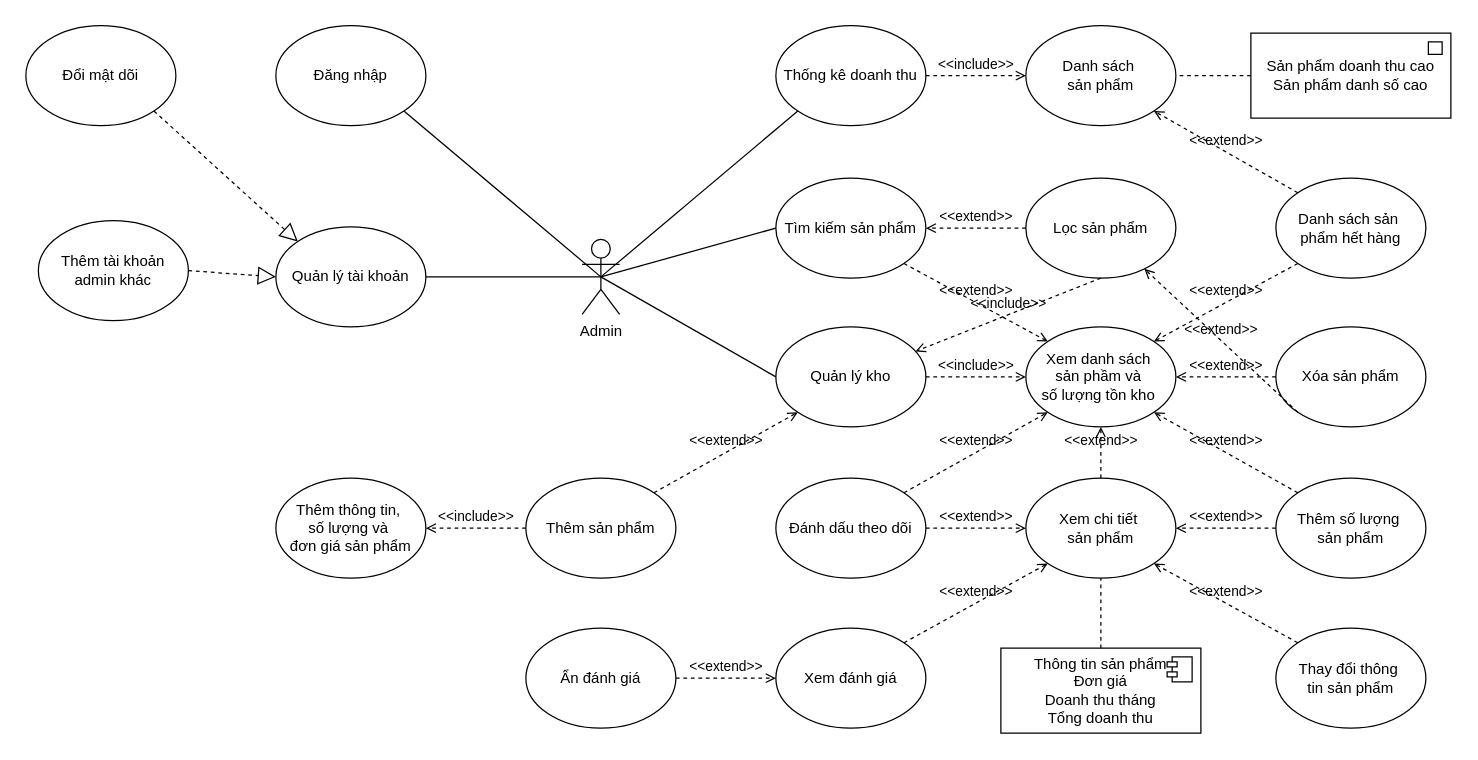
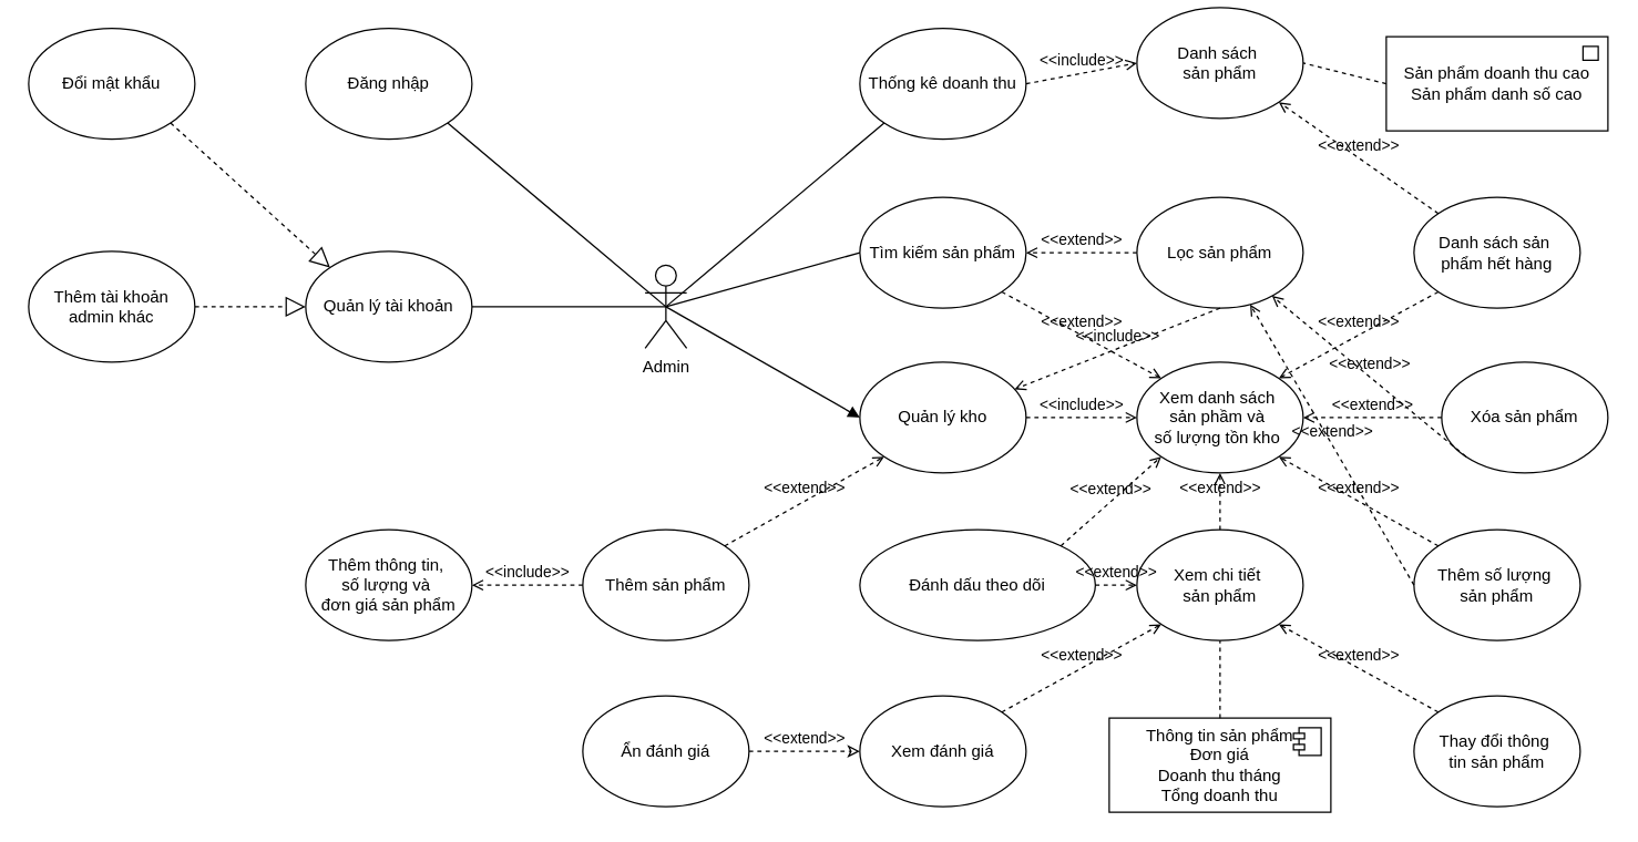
  <mxCell id="0" />
  <mxCell id="1" parent="0" />
  <mxCell id="2" value="Admin&lt;div&gt;&lt;br&gt;&lt;/div&gt;" style="shape=umlActor;verticalLabelPosition=bottom;verticalAlign=top;html=1;outlineConnect=0;" parent="1" vertex="1"><mxGeometry x="465" y="191" width="30" height="60" as="geometry" /></mxCell>
  <mxCell id="3" value="Xem danh sách&amp;nbsp;&lt;div&gt;sản&amp;nbsp;&lt;span style=&quot;background-color: transparent; color: light-dark(rgb(0, 0, 0), rgb(255, 255, 255));&quot;&gt;phầm và&amp;nbsp;&lt;/span&gt;&lt;/div&gt;&lt;div&gt;&lt;span style=&quot;background-color: transparent; color: light-dark(rgb(0, 0, 0), rgb(255, 255, 255));&quot;&gt;số lượng tồn kho&amp;nbsp;&lt;/span&gt;&lt;/div&gt;" style="ellipse;whiteSpace=wrap;html=1;" parent="1" vertex="1"><mxGeometry x="820" y="261" width="120" height="80" as="geometry" /></mxCell>
  <mxCell id="4" value="Xem chi tiết&amp;nbsp;&lt;div&gt;sản phẩm&lt;/div&gt;" style="ellipse;whiteSpace=wrap;html=1;" parent="1" vertex="1"><mxGeometry x="820" y="382" width="120" height="80" as="geometry" /></mxCell>
  <mxCell id="5" value="Tìm kiếm sản phẩm" style="ellipse;whiteSpace=wrap;html=1;" parent="1" vertex="1"><mxGeometry x="620" y="142" width="120" height="80" as="geometry" /></mxCell>
  <mxCell id="6" value="&amp;lt;&amp;lt;extend&amp;gt;&amp;gt;" style="html=1;verticalAlign=bottom;labelBackgroundColor=none;endArrow=open;endFill=0;dashed=1;rounded=0;entryX=1;entryY=0.5;entryDx=0;entryDy=0;exitX=0;exitY=0.5;exitDx=0;exitDy=0;" parent="1" source="7" target="5" edge="1"><mxGeometry width="160" relative="1" as="geometry"><mxPoint x="780" y="142" as="sourcePoint" /><mxPoint x="810" y="232" as="targetPoint" /></mxGeometry></mxCell>
  <mxCell id="7" value="Lọc sản phẩm" style="ellipse;whiteSpace=wrap;html=1;" parent="1" vertex="1"><mxGeometry x="820" y="142" width="120" height="80" as="geometry" /></mxCell>
  <mxCell id="8" value="&amp;lt;&amp;lt;extend&amp;gt;&amp;gt;" style="html=1;verticalAlign=bottom;labelBackgroundColor=none;endArrow=open;endFill=0;dashed=1;rounded=0;entryX=0;entryY=0;entryDx=0;entryDy=0;exitX=1;exitY=1;exitDx=0;exitDy=0;" parent="1" source="5" target="3" edge="1"><mxGeometry width="160" relative="1" as="geometry"><mxPoint x="637" y="720" as="sourcePoint" /><mxPoint x="647" y="710" as="targetPoint" /></mxGeometry></mxCell>
  <mxCell id="9" value="&amp;lt;&amp;lt;extend&amp;gt;&amp;gt;" style="html=1;verticalAlign=bottom;labelBackgroundColor=none;endArrow=open;endFill=0;dashed=1;rounded=0;entryX=0.5;entryY=1;entryDx=0;entryDy=0;exitX=0.5;exitY=0;exitDx=0;exitDy=0;" parent="1" source="4" target="3" edge="1"><mxGeometry width="160" relative="1" as="geometry"><mxPoint x="830" y="362" as="sourcePoint" /><mxPoint x="677" y="630" as="targetPoint" /></mxGeometry></mxCell>
  <mxCell id="10" value="Quản lý tài khoản" style="ellipse;whiteSpace=wrap;html=1;" parent="1" vertex="1"><mxGeometry x="220" y="181" width="120" height="80" as="geometry" /></mxCell>
  <mxCell id="11" value="Đăng nhập" style="ellipse;whiteSpace=wrap;html=1;" parent="1" vertex="1"><mxGeometry x="220" y="20" width="120" height="80" as="geometry" /></mxCell>
- <mxCell id="12" value="Thêm tài khoản admin khác" style="ellipse;whiteSpace=wrap;html=1;" parent="1" vertex="1"><mxGeometry x="30" y="176" width="120" height="80" as="geometry" /></mxCell>
+ <mxCell id="12" value="Thêm tài khoản admin khác" style="ellipse;whiteSpace=wrap;html=1;" parent="1" vertex="1"><mxGeometry x="20" y="181" width="120" height="80" as="geometry" /></mxCell>
  <mxCell id="13" value="" style="endArrow=block;dashed=1;endFill=0;endSize=12;html=1;rounded=0;exitX=1;exitY=0.5;exitDx=0;exitDy=0;entryX=0;entryY=0.5;entryDx=0;entryDy=0;" parent="1" source="12" target="10" edge="1"><mxGeometry width="160" relative="1" as="geometry"><mxPoint x="200" y="992" as="sourcePoint" /><mxPoint x="110" y="302" as="targetPoint" /><Array as="points" /></mxGeometry></mxCell>
- <mxCell id="14" value="Đổi mật dõi" style="ellipse;whiteSpace=wrap;html=1;" parent="1" vertex="1"><mxGeometry x="20" y="20" width="120" height="80" as="geometry" /></mxCell>
+ <mxCell id="14" value="Đổi mật khẩu" style="ellipse;whiteSpace=wrap;html=1;" parent="1" vertex="1"><mxGeometry x="20" y="20" width="120" height="80" as="geometry" /></mxCell>
  <mxCell id="15" value="" style="endArrow=block;dashed=1;endFill=0;endSize=12;html=1;rounded=0;exitX=1;exitY=1;exitDx=0;exitDy=0;entryX=0;entryY=0;entryDx=0;entryDy=0;" parent="1" source="14" target="10" edge="1"><mxGeometry width="160" relative="1" as="geometry"><mxPoint x="90" y="112" as="sourcePoint" /><mxPoint x="90" y="193" as="targetPoint" /><Array as="points" /></mxGeometry></mxCell>
  <mxCell id="16" value="" style="endArrow=none;html=1;rounded=0;exitX=0.5;exitY=0.5;exitDx=0;exitDy=0;exitPerimeter=0;entryX=1;entryY=1;entryDx=0;entryDy=0;" parent="1" source="2" target="11" edge="1"><mxGeometry width="50" height="50" relative="1" as="geometry"><mxPoint x="500" y="241" as="sourcePoint" /><mxPoint x="658" y="374" as="targetPoint" /></mxGeometry></mxCell>
  <mxCell id="17" value="Xem đánh giá" style="ellipse;whiteSpace=wrap;html=1;" parent="1" vertex="1"><mxGeometry x="620" y="502" width="120" height="80" as="geometry" /></mxCell>
  <mxCell id="18" value="&amp;lt;&amp;lt;extend&amp;gt;&amp;gt;" style="html=1;verticalAlign=bottom;labelBackgroundColor=none;endArrow=open;endFill=0;dashed=1;rounded=0;entryX=0;entryY=1;entryDx=0;entryDy=0;exitX=1;exitY=0;exitDx=0;exitDy=0;" parent="1" source="17" target="4" edge="1"><mxGeometry x="-0.001" width="160" relative="1" as="geometry"><mxPoint x="737" y="790" as="sourcePoint" /><mxPoint x="760" y="472" as="targetPoint" /><mxPoint as="offset" /></mxGeometry></mxCell>
  <mxCell id="19" value="Thêm số lượng&amp;nbsp;&lt;div&gt;sản phẩm&lt;/div&gt;" style="ellipse;whiteSpace=wrap;html=1;" parent="1" vertex="1"><mxGeometry x="1020" y="382" width="120" height="80" as="geometry" /></mxCell>
- <mxCell id="20" value="Xóa sản phẩm" style="ellipse;whiteSpace=wrap;html=1;" parent="1" vertex="1"><mxGeometry x="1020" y="261" width="120" height="80" as="geometry" /></mxCell>
+ <mxCell id="20" value="Xóa sản phẩm" style="ellipse;whiteSpace=wrap;html=1;" parent="1" vertex="1"><mxGeometry x="1040" y="261" width="120" height="80" as="geometry" /></mxCell>
  <mxCell id="21" value="&amp;lt;&amp;lt;extend&amp;gt;&amp;gt;" style="html=1;verticalAlign=bottom;labelBackgroundColor=none;endArrow=open;endFill=0;dashed=1;rounded=0;exitX=0;exitY=1;exitDx=0;exitDy=0;" parent="1" source="20" target="7" edge="1"><mxGeometry width="160" relative="1" as="geometry"><mxPoint x="1000" y="402" as="sourcePoint" /><mxPoint x="197" y="563" as="targetPoint" /><mxPoint as="offset" /></mxGeometry></mxCell>
- <mxCell id="22" value="&amp;lt;&amp;lt;extend&amp;gt;&amp;gt;" style="html=1;verticalAlign=bottom;labelBackgroundColor=none;endArrow=open;endFill=0;dashed=1;rounded=0;entryX=1;entryY=0.5;entryDx=0;entryDy=0;exitX=0;exitY=0.5;exitDx=0;exitDy=0;" parent="1" source="19" target="4" edge="1"><mxGeometry x="0.002" width="160" relative="1" as="geometry"><mxPoint x="960" y="412" as="sourcePoint" /><mxPoint x="877" y="592" as="targetPoint" /><mxPoint as="offset" /></mxGeometry></mxCell>
- <mxCell id="23" value="Đánh dấu theo dõi" style="ellipse;whiteSpace=wrap;html=1;" parent="1" vertex="1"><mxGeometry x="620" y="382" width="120" height="80" as="geometry" /></mxCell>
+ <mxCell id="22" value="&amp;lt;&amp;lt;extend&amp;gt;&amp;gt;" style="html=1;verticalAlign=bottom;labelBackgroundColor=none;endArrow=open;endFill=0;dashed=1;rounded=0;exitX=0;exitY=0.5;exitDx=0;exitDy=0;" parent="1" source="19" target="7" edge="1"><mxGeometry x="0.002" width="160" relative="1" as="geometry"><mxPoint x="960" y="412" as="sourcePoint" /><mxPoint x="877" y="592" as="targetPoint" /><mxPoint as="offset" /></mxGeometry></mxCell>
+ <mxCell id="23" value="Đánh dấu theo dõi" style="ellipse;whiteSpace=wrap;html=1;" parent="1" vertex="1"><mxGeometry x="620" y="382" width="170" height="80" as="geometry" /></mxCell>
  <mxCell id="24" value="&amp;lt;&amp;lt;extend&amp;gt;&amp;gt;" style="html=1;verticalAlign=bottom;labelBackgroundColor=none;endArrow=open;endFill=0;dashed=1;rounded=0;entryX=0;entryY=0.5;entryDx=0;entryDy=0;exitX=1;exitY=0.5;exitDx=0;exitDy=0;" parent="1" source="23" target="4" edge="1"><mxGeometry x="-0.003" width="160" relative="1" as="geometry"><mxPoint x="750" y="462" as="sourcePoint" /><mxPoint x="1035" y="764" as="targetPoint" /><mxPoint as="offset" /></mxGeometry></mxCell>
  <mxCell id="25" value="Thay đổi thông&amp;nbsp;&lt;div&gt;tin sản phẩm&lt;/div&gt;" style="ellipse;whiteSpace=wrap;html=1;" parent="1" vertex="1"><mxGeometry x="1020" y="502" width="120" height="80" as="geometry" /></mxCell>
  <mxCell id="26" value="&amp;lt;&amp;lt;extend&amp;gt;&amp;gt;" style="html=1;verticalAlign=bottom;labelBackgroundColor=none;endArrow=open;endFill=0;dashed=1;rounded=0;entryX=1;entryY=1;entryDx=0;entryDy=0;exitX=0;exitY=0;exitDx=0;exitDy=0;" parent="1" source="25" target="4" edge="1"><mxGeometry x="0.002" width="160" relative="1" as="geometry"><mxPoint x="970" y="450" as="sourcePoint" /><mxPoint x="1035" y="580" as="targetPoint" /><mxPoint as="offset" /></mxGeometry></mxCell>
  <mxCell id="27" value="Thông tin sản phẩm&lt;div&gt;Đơn giá&lt;/div&gt;&lt;div&gt;Doanh thu tháng&lt;/div&gt;&lt;div&gt;Tổng doanh thu&lt;/div&gt;" style="html=1;dropTarget=0;whiteSpace=wrap;" parent="1" vertex="1"><mxGeometry x="800" y="518" width="160" height="68" as="geometry" /></mxCell>
  <mxCell id="28" value="" style="shape=module;jettyWidth=8;jettyHeight=4;" parent="27" vertex="1"><mxGeometry x="1" width="20" height="20" relative="1" as="geometry"><mxPoint x="-27" y="7" as="offset" /></mxGeometry></mxCell>
  <mxCell id="29" value="" style="endArrow=none;dashed=1;html=1;rounded=0;entryX=0.5;entryY=1;entryDx=0;entryDy=0;exitX=0.5;exitY=0;exitDx=0;exitDy=0;" parent="1" source="27" target="4" edge="1"><mxGeometry width="50" height="50" relative="1" as="geometry"><mxPoint x="717" y="682" as="sourcePoint" /><mxPoint x="767" y="632" as="targetPoint" /></mxGeometry></mxCell>
  <mxCell id="30" value="Thống kê doanh thu" style="ellipse;whiteSpace=wrap;html=1;" parent="1" vertex="1"><mxGeometry x="620" y="20" width="120" height="80" as="geometry" /></mxCell>
- <mxCell id="31" value="Danh sách&amp;nbsp;&lt;div&gt;sản phẩm&lt;/div&gt;" style="ellipse;whiteSpace=wrap;html=1;" parent="1" vertex="1"><mxGeometry x="820" y="20" width="120" height="80" as="geometry" /></mxCell>
+ <mxCell id="31" value="Danh sách&amp;nbsp;&lt;div&gt;sản phẩm&lt;/div&gt;" style="ellipse;whiteSpace=wrap;html=1;" parent="1" vertex="1"><mxGeometry x="820" y="5" width="120" height="80" as="geometry" /></mxCell>
  <mxCell id="32" value="&amp;lt;&amp;lt;include&amp;gt;&amp;gt;" style="html=1;verticalAlign=bottom;labelBackgroundColor=none;endArrow=open;endFill=0;dashed=1;rounded=0;exitX=1;exitY=0.5;exitDx=0;exitDy=0;entryX=0;entryY=0.5;entryDx=0;entryDy=0;" parent="1" source="30" target="31" edge="1"><mxGeometry width="160" relative="1" as="geometry"><mxPoint x="848" y="279" as="sourcePoint" /><mxPoint x="732" y="217" as="targetPoint" /><mxPoint as="offset" /></mxGeometry></mxCell>
  <mxCell id="33" value="" style="endArrow=none;html=1;rounded=0;exitX=0.5;exitY=0.5;exitDx=0;exitDy=0;exitPerimeter=0;entryX=0;entryY=1;entryDx=0;entryDy=0;" parent="1" source="2" target="30" edge="1"><mxGeometry width="50" height="50" relative="1" as="geometry"><mxPoint x="490" y="231" as="sourcePoint" /><mxPoint x="648" y="521" as="targetPoint" /></mxGeometry></mxCell>
  <mxCell id="34" value="Sản phẩm doanh thu cao&lt;div&gt;Sản phẩm danh số cao&lt;/div&gt;" style="html=1;dropTarget=0;whiteSpace=wrap;" parent="1" vertex="1"><mxGeometry x="1000" y="26" width="160" height="68" as="geometry" /></mxCell>
  <mxCell id="35" value="" style="shape=module;jettyWidth=0;jettyHeight=0;" parent="34" vertex="1"><mxGeometry x="1" width="11" height="10" relative="1" as="geometry"><mxPoint x="-18" y="7" as="offset" /></mxGeometry></mxCell>
  <mxCell id="36" value="Quản lý kho" style="ellipse;whiteSpace=wrap;html=1;" parent="1" vertex="1"><mxGeometry x="620" y="261" width="120" height="80" as="geometry" /></mxCell>
  <mxCell id="37" value="&amp;lt;&amp;lt;include&amp;gt;&amp;gt;" style="html=1;verticalAlign=bottom;labelBackgroundColor=none;endArrow=open;endFill=0;dashed=1;rounded=0;exitX=1;exitY=0.5;exitDx=0;exitDy=0;entryX=0;entryY=0.5;entryDx=0;entryDy=0;" parent="1" source="36" target="3" edge="1"><mxGeometry width="160" relative="1" as="geometry"><mxPoint x="835" y="642" as="sourcePoint" /><mxPoint x="719" y="580" as="targetPoint" /><mxPoint as="offset" /></mxGeometry></mxCell>
  <mxCell id="38" value="" style="endArrow=none;html=1;rounded=0;exitX=0.5;exitY=0.5;exitDx=0;exitDy=0;exitPerimeter=0;entryX=0;entryY=0.5;entryDx=0;entryDy=0;" parent="1" source="2" target="5" edge="1"><mxGeometry width="50" height="50" relative="1" as="geometry"><mxPoint x="490" y="231" as="sourcePoint" /><mxPoint x="630" y="70" as="targetPoint" /></mxGeometry></mxCell>
- <mxCell id="39" value="" style="endArrow=none;html=1;rounded=0;exitX=0.5;exitY=0.5;exitDx=0;exitDy=0;exitPerimeter=0;entryX=0;entryY=0.5;entryDx=0;entryDy=0;" parent="1" source="2" target="36" edge="1"><mxGeometry width="50" height="50" relative="1" as="geometry"><mxPoint x="500" y="241" as="sourcePoint" /><mxPoint x="640" y="80" as="targetPoint" /></mxGeometry></mxCell>
+ <mxCell id="39" value="" style="endArrow=block;html=1;rounded=0;exitX=0.5;exitY=0.5;exitDx=0;exitDy=0;exitPerimeter=0;entryX=0;entryY=0.5;entryDx=0;entryDy=0;" parent="1" source="2" target="36" edge="1"><mxGeometry width="50" height="50" relative="1" as="geometry"><mxPoint x="500" y="241" as="sourcePoint" /><mxPoint x="640" y="80" as="targetPoint" /></mxGeometry></mxCell>
  <mxCell id="40" value="&amp;lt;&amp;lt;extend&amp;gt;&amp;gt;" style="html=1;verticalAlign=bottom;labelBackgroundColor=none;endArrow=open;endFill=0;dashed=1;rounded=0;entryX=1;entryY=0.5;entryDx=0;entryDy=0;exitX=0;exitY=0.5;exitDx=0;exitDy=0;" parent="1" source="20" target="3" edge="1"><mxGeometry width="160" relative="1" as="geometry"><mxPoint x="990" y="232" as="sourcePoint" /><mxPoint x="1048" y="339" as="targetPoint" /><mxPoint as="offset" /></mxGeometry></mxCell>
  <mxCell id="41" value="&amp;lt;&amp;lt;extend&amp;gt;&amp;gt;" style="html=1;verticalAlign=bottom;labelBackgroundColor=none;endArrow=open;endFill=0;dashed=1;rounded=0;entryX=1;entryY=1;entryDx=0;entryDy=0;exitX=0;exitY=0;exitDx=0;exitDy=0;" parent="1" source="19" target="3" edge="1"><mxGeometry width="160" relative="1" as="geometry"><mxPoint x="980" y="332" as="sourcePoint" /><mxPoint x="1030" y="311" as="targetPoint" /><mxPoint as="offset" /></mxGeometry></mxCell>
  <mxCell id="42" value="&amp;lt;&amp;lt;extend&amp;gt;&amp;gt;" style="html=1;verticalAlign=bottom;labelBackgroundColor=none;endArrow=open;endFill=0;dashed=1;rounded=0;exitX=1;exitY=0;exitDx=0;exitDy=0;entryX=0;entryY=1;entryDx=0;entryDy=0;" parent="1" source="23" target="3" edge="1"><mxGeometry x="-0.003" width="160" relative="1" as="geometry"><mxPoint x="830" y="432" as="sourcePoint" /><mxPoint x="730" y="352" as="targetPoint" /><mxPoint as="offset" /></mxGeometry></mxCell>
  <mxCell id="43" value="&amp;lt;&amp;lt;include&amp;gt;&amp;gt;" style="html=1;verticalAlign=bottom;labelBackgroundColor=none;endArrow=open;endFill=0;dashed=1;rounded=0;exitX=0.5;exitY=1;exitDx=0;exitDy=0;" parent="1" source="7" target="36" edge="1"><mxGeometry width="160" relative="1" as="geometry"><mxPoint x="750" y="70" as="sourcePoint" /><mxPoint x="830" y="70" as="targetPoint" /><mxPoint as="offset" /></mxGeometry></mxCell>
  <mxCell id="44" value="" style="endArrow=none;dashed=1;html=1;rounded=0;entryX=1;entryY=0.5;entryDx=0;entryDy=0;exitX=0;exitY=0.5;exitDx=0;exitDy=0;" parent="1" source="34" target="31" edge="1"><mxGeometry width="50" height="50" relative="1" as="geometry"><mxPoint x="890" y="528" as="sourcePoint" /><mxPoint x="890" y="472" as="targetPoint" /></mxGeometry></mxCell>
  <mxCell id="45" value="" style="endArrow=none;html=1;rounded=0;exitX=0.5;exitY=0.5;exitDx=0;exitDy=0;exitPerimeter=0;entryX=1;entryY=0.5;entryDx=0;entryDy=0;" parent="1" source="2" target="10" edge="1"><mxGeometry width="50" height="50" relative="1" as="geometry"><mxPoint x="490" y="231" as="sourcePoint" /><mxPoint x="332" y="98" as="targetPoint" /></mxGeometry></mxCell>
  <mxCell id="46" value="Thêm sản phẩm" style="ellipse;whiteSpace=wrap;html=1;" parent="1" vertex="1"><mxGeometry x="420" y="382" width="120" height="80" as="geometry" /></mxCell>
  <mxCell id="47" value="&amp;lt;&amp;lt;extend&amp;gt;&amp;gt;" style="html=1;verticalAlign=bottom;labelBackgroundColor=none;endArrow=open;endFill=0;dashed=1;rounded=0;exitX=1;exitY=0;exitDx=0;exitDy=0;entryX=0;entryY=1;entryDx=0;entryDy=0;" parent="1" source="46" target="36" edge="1"><mxGeometry x="-0.003" width="160" relative="1" as="geometry"><mxPoint x="732" y="404" as="sourcePoint" /><mxPoint x="848" y="339" as="targetPoint" /><mxPoint as="offset" /></mxGeometry></mxCell>
  <mxCell id="48" value="Thêm thông tin,&amp;nbsp;&lt;div&gt;số lượng và&amp;nbsp;&lt;/div&gt;&lt;div&gt;đơn&amp;nbsp;&lt;span style=&quot;background-color: transparent; color: light-dark(rgb(0, 0, 0), rgb(255, 255, 255));&quot;&gt;giá&amp;nbsp;&lt;/span&gt;&lt;span style=&quot;background-color: transparent; color: light-dark(rgb(0, 0, 0), rgb(255, 255, 255));&quot;&gt;sản phẩm&lt;/span&gt;&lt;/div&gt;" style="ellipse;whiteSpace=wrap;html=1;" parent="1" vertex="1"><mxGeometry x="220" y="382" width="120" height="80" as="geometry" /></mxCell>
  <mxCell id="49" value="&amp;lt;&amp;lt;include&amp;gt;&amp;gt;" style="html=1;verticalAlign=bottom;labelBackgroundColor=none;endArrow=open;endFill=0;dashed=1;rounded=0;exitX=0;exitY=0.5;exitDx=0;exitDy=0;entryX=1;entryY=0.5;entryDx=0;entryDy=0;" parent="1" source="46" target="48" edge="1"><mxGeometry width="160" relative="1" as="geometry"><mxPoint x="750" y="70" as="sourcePoint" /><mxPoint x="830" y="70" as="targetPoint" /><mxPoint as="offset" /></mxGeometry></mxCell>
  <mxCell id="50" value="Ẩn đánh giá" style="ellipse;whiteSpace=wrap;html=1;" parent="1" vertex="1"><mxGeometry x="420" y="502" width="120" height="80" as="geometry" /></mxCell>
- <mxCell id="51" value="&amp;lt;&amp;lt;extend&amp;gt;&amp;gt;" style="html=1;verticalAlign=bottom;labelBackgroundColor=none;endArrow=open;endFill=0;dashed=1;rounded=0;entryX=0;entryY=0.5;entryDx=0;entryDy=0;exitX=1;exitY=0.5;exitDx=0;exitDy=0;" parent="1" source="50" target="17" edge="1"><mxGeometry x="-0.001" width="160" relative="1" as="geometry"><mxPoint x="732" y="524" as="sourcePoint" /><mxPoint x="848" y="460" as="targetPoint" /><mxPoint as="offset" /></mxGeometry></mxCell>
+ <mxCell id="51" value="&amp;lt;&amp;lt;extend&amp;gt;&amp;gt;" style="html=1;verticalAlign=bottom;labelBackgroundColor=none;endArrow=classic;endFill=0;dashed=1;rounded=0;entryX=0;entryY=0.5;entryDx=0;entryDy=0;exitX=1;exitY=0.5;exitDx=0;exitDy=0;" parent="1" source="50" target="17" edge="1"><mxGeometry x="-0.001" width="160" relative="1" as="geometry"><mxPoint x="732" y="524" as="sourcePoint" /><mxPoint x="848" y="460" as="targetPoint" /><mxPoint as="offset" /></mxGeometry></mxCell>
  <mxCell id="52" value="Danh sách sản&amp;nbsp;&lt;div&gt;phẩm hết hàng&lt;/div&gt;" style="ellipse;whiteSpace=wrap;html=1;" parent="1" vertex="1"><mxGeometry x="1020" y="142" width="120" height="80" as="geometry" /></mxCell>
  <mxCell id="53" value="&amp;lt;&amp;lt;extend&amp;gt;&amp;gt;" style="html=1;verticalAlign=bottom;labelBackgroundColor=none;endArrow=open;endFill=0;dashed=1;rounded=0;entryX=1;entryY=1;entryDx=0;entryDy=0;exitX=0;exitY=0;exitDx=0;exitDy=0;" parent="1" source="52" target="31" edge="1"><mxGeometry width="160" relative="1" as="geometry"><mxPoint x="1030" y="311" as="sourcePoint" /><mxPoint x="950" y="311" as="targetPoint" /><mxPoint as="offset" /></mxGeometry></mxCell>
  <mxCell id="54" value="&amp;lt;&amp;lt;extend&amp;gt;&amp;gt;" style="html=1;verticalAlign=bottom;labelBackgroundColor=none;endArrow=open;endFill=0;dashed=1;rounded=0;entryX=1;entryY=0;entryDx=0;entryDy=0;exitX=0;exitY=1;exitDx=0;exitDy=0;" parent="1" source="52" target="3" edge="1"><mxGeometry width="160" relative="1" as="geometry"><mxPoint x="1030" y="311" as="sourcePoint" /><mxPoint x="950" y="311" as="targetPoint" /><mxPoint as="offset" /></mxGeometry></mxCell>
